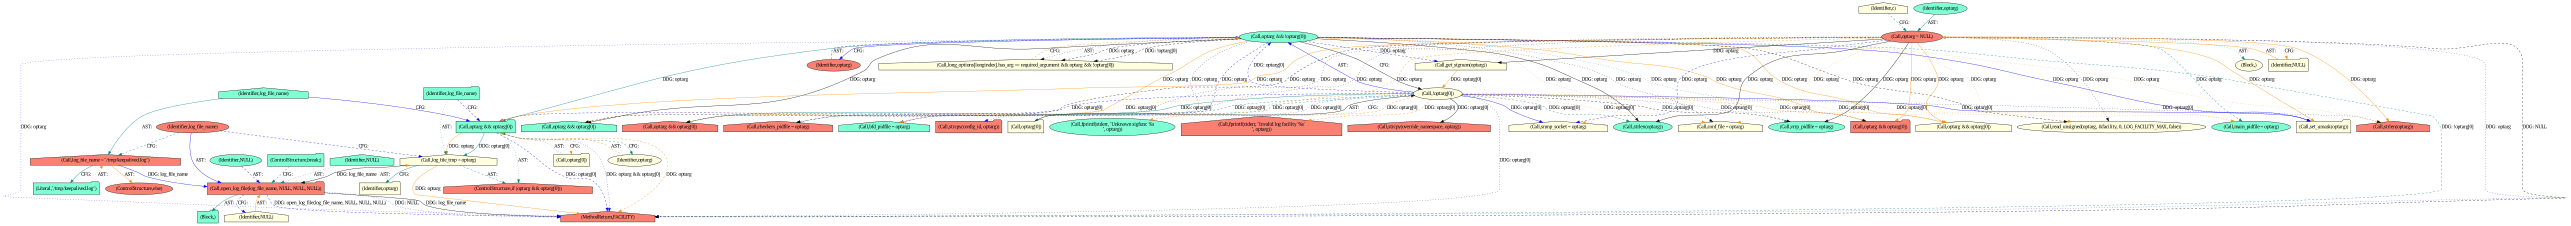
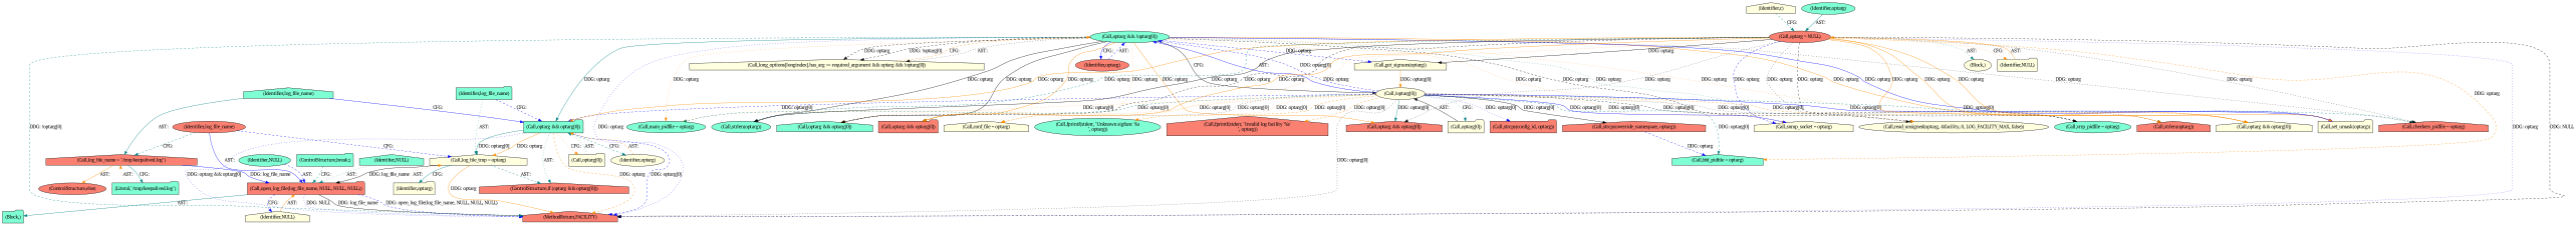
  digraph {
    fontname="PT Serif"
    node [fillcolor=lightyellow fontname="PT Serif" shape=house style=filled]
    edge [color=darkorange fontname="PT Serif" style=solid]
    n1 [fillcolor=salmon label="(Call,open_log_file(log_file_name, NULL, NULL, NULL))" shape=folder]
    n2 [fillcolor=salmon label="(MethodReturn,FACILITY)"]
    n3 [fillcolor=aquamarine label="(Block,)" shape=folder]
    n4 [label="(Identifier,NULL)"]
    n5 [fillcolor=salmon label="(Call,log_file_name = \"/tmp/keepalived.log\")"]
    n6 [fillcolor=salmon label="(ControlStructure,else)" shape=ellipse]
    n7 [fillcolor=aquamarine label="(Literal,\"/tmp/keepalived.log\")" shape=folder]
    n8 [label="(Call,log_file_tmp = optarg)"]
    n9 [fillcolor=salmon label="(ControlStructure,if (optarg && optarg[0]))"]
    n10 [label="(Identifier,optarg)" shape=folder]
    n11 [fillcolor=aquamarine label="(Call,optarg && optarg[0])" shape=folder]
    n12 [label="(Call,optarg[0])" shape=folder]
    n13 [label="(Identifier,optarg)" shape=ellipse]
    n14 [fillcolor=aquamarine label="(Call,optarg && !optarg[0])" shape=ellipse]
    n15 [label="(Call,!optarg[0])" shape=ellipse]
    n16 [label="(Call,optarg && optarg[0])"]
    n17 [fillcolor=aquamarine label="(Call,optarg && optarg[0])"]
    n18 [fillcolor=salmon label="(Call,optarg && optarg[0])"]
    n19 [fillcolor=salmon label="(Identifier,optarg)" shape=ellipse]
    n20 [fillcolor=salmon label="(Call,strlen(optarg))"]
    n21 [fillcolor=salmon label="(Call,checkers_pidfile = optarg)"]
    n22 [fillcolor=aquamarine label="(Call,bfd_pidfile = optarg)"]
    n23 [fillcolor=aquamarine label="(Call,strlen(optarg))" shape=ellipse]
    n24 [label="(Call,conf_file = optarg)"]
    n25 [label="(Call,get_signum(optarg))"]
    n26 [label="(Call,snmp_socket = optarg)"]
    n27 [fillcolor=aquamarine label="(Call,vrrp_pidfile = optarg)" shape=ellipse]
    n28 [label="(Call,long_options[longindex].has_arg == required_argument && optarg && !optarg[0])"]
    n29 [label="(Call,set_umask(optarg))" shape=folder]
    n30 [fillcolor=salmon label="(Call,optarg && optarg[0])" shape=folder]
    n31 [label="(Call,read_unsigned(optarg, &facility, 0, LOG_FACILITY_MAX, false))" shape=ellipse]
    n32 [fillcolor=aquamarine label="(Call,main_pidfile = optarg)" shape=ellipse]
    n33 [fillcolor=salmon label="(Call,strcpy(config_id, optarg))" shape=folder]
    n34 [label="(Call,optarg[0])" shape=folder]
    n35 [fillcolor=aquamarine label="(Call,fprintf(stderr, \"Unknown sigfunc %s\n\", optarg))" shape=ellipse]
    n36 [fillcolor=salmon label="(Call,fprintf(stderr, \"Invalid log facility '%s'\n\", optarg))"]
    n37 [fillcolor=salmon label="(Call,strcpy(override_namespace, optarg))"]
    n38 [fillcolor=salmon label="(Call,optarg = NULL)" shape=ellipse]
    n39 [label="(Block,)" shape=ellipse]
    n40 [label="(Identifier,NULL)" shape=folder]
    n41 [fillcolor=aquamarine label="(Identifier,NULL)"]
    n42 [label="(Identifier,c)"]
    n43 [fillcolor=aquamarine label="(Identifier,optarg)" shape=ellipse]
    n44 [fillcolor=salmon label="(Identifier,log_file_name)" shape=ellipse]
    n45 [fillcolor=aquamarine label="(Identifier,NULL)" shape=ellipse]
    n46 [fillcolor=aquamarine label="(Identifier,log_file_name)" shape=folder]
    n47 [fillcolor=aquamarine label="(Identifier,log_file_name)"]
    n48 [fillcolor=aquamarine label="(ControlStructure,break;)" shape=folder]
    n1 -> n2 [color=blue label="DDG: NULL" style=dotted]
    n1 -> n2 [color=black label="DDG: log_file_name"]
    n1 -> n2 [color=blue label="DDG: open_log_file(log_file_name, NULL, NULL, NULL)" style=dashed]
    n1 -> n3 [color=teal label="AST: "]
    n1 -> n4 [color=blue label="CFG: " style=dashed]
    n4 -> n1 [label="AST: "]
    n5 -> n1 [color=blue label="DDG: log_file_name"]
    n5 -> n6 [label="AST: "]
    n5 -> n7 [color=teal label="CFG: "]
    n7 -> n5 [label="AST: " style=dotted]
    n8 -> n1 [color=black label="DDG: log_file_name"]
    n8 -> n2 [label="DDG: optarg"]
    n8 -> n9 [color=teal label="AST: " style=dashed]
    n8 -> n10 [color=teal label="CFG: "]
    n10 -> n8 [label="AST: " style=dotted]
    n11 -> n2 [color=blue label="DDG: optarg[0]" style=dashed]
    n11 -> n2 [color=blue label="DDG: optarg && optarg[0]" style=dotted]
    n11 -> n2 [label="DDG: optarg" style=dashed]
    n11 -> n8 [color=teal label="DDG: optarg[0]"]
    n11 -> n8 [label="DDG: optarg"]
    n11 -> n9 [color=teal label="AST: " style=dotted]
    n11 -> n12 [label="CFG: " style=dotted]
    n11 -> n13 [color=teal label="CFG: " style=dashed]
    n12 -> n11 [color=teal label="AST: " style=dotted]
    n13 -> n11 [label="AST: " style=dashed]
    n14 -> n2 [color=teal label="DDG: !optarg[0]" style=dashed]
    n14 -> n2 [color=blue label="DDG: optarg" style=dotted]
    n14 -> n11 [color=teal label="DDG: optarg"]
    n14 -> n15 [color=black label="CFG: "]
    n14 -> n16 [label="DDG: optarg"]
    n14 -> n17 [color=black label="DDG: optarg"]
    n14 -> n18 [label="DDG: optarg"]
    n14 -> n19 [color=blue label="CFG: "]
    n14 -> n20 [label="DDG: optarg" style=dotted]
    n14 -> n21 [color=black label="DDG: optarg" style=dotted]
-   n14 -> n22 [color=blue label="DDG: optarg" style=dashed]
+   n37 -> n22 [color=blue label="DDG: optarg" style=dashed]
    n14 -> n23 [color=black label="DDG: optarg"]
-   n14 -> n24 [color=black label="DDG: optarg" style=dotted]
+   n14 -> n24 [label="DDG: optarg" style=dotted]
    n14 -> n25 [color=blue label="DDG: optarg" style=dashed]
    n14 -> n26 [label="DDG: optarg" style=dotted]
    n14 -> n27 [color=teal label="DDG: optarg" style=dotted]
    n14 -> n28 [color=black label="AST: " style=dotted]
    n14 -> n28 [color=black label="DDG: optarg" style=dashed]
    n14 -> n28 [color=black label="DDG: !optarg[0]" style=dashed]
    n14 -> n29 [color=blue label="DDG: optarg"]
    n14 -> n30 [label="DDG: optarg"]
    n14 -> n31 [color=black label="DDG: optarg" style=dashed]
    n14 -> n32 [label="DDG: optarg" style=dotted]
    n15 -> n2 [color=black label="DDG: optarg[0]" style=dotted]
    n15 -> n11 [color=blue label="DDG: optarg[0]" style=dashed]
    n15 -> n14 [color=blue label="AST: "]
    n15 -> n14 [color=blue label="DDG: optarg[0]" style=dashed]
    n15 -> n16 [label="DDG: optarg[0]" style=dashed]
    n15 -> n17 [label="DDG: optarg[0]" style=dotted]
    n15 -> n18 [color=teal label="DDG: optarg[0]"]
    n15 -> n20 [color=black label="DDG: optarg[0]" style=dotted]
    n15 -> n21 [color=teal label="DDG: optarg[0]" style=dashed]
    n15 -> n22 [color=teal label="DDG: optarg[0]" style=dashed]
    n15 -> n23 [color=teal label="DDG: optarg[0]" style=dashed]
    n15 -> n24 [label="DDG: optarg[0]" style=dotted]
    n15 -> n26 [color=blue label="DDG: optarg[0]"]
    n15 -> n27 [color=black label="DDG: optarg[0]" style=dashed]
    n15 -> n29 [color=blue label="DDG: optarg[0]"]
    n15 -> n30 [color=black label="DDG: optarg[0]" style=dotted]
    n15 -> n31 [label="DDG: optarg[0]" style=dotted]
    n15 -> n32 [label="DDG: optarg[0]" style=dotted]
    n15 -> n33 [color=blue label="DDG: optarg[0]" style=dotted]
    n15 -> n34 [color=teal label="CFG: " style=dotted]
    n15 -> n35 [label="DDG: optarg[0]" style=dashed]
    n15 -> n36 [label="DDG: optarg[0]" style=dashed]
    n15 -> n37 [color=black label="DDG: optarg[0]"]
    n19 -> n14 [color=blue label="AST: " style=dashed]
    n25 -> n15 [label="DDG: optarg[0]"]
    n28 -> n14 [label="CFG: " style=dashed]
    n34 -> n15 [color=black label="AST: "]
    n38 -> n2 [color=blue label="DDG: optarg" style=dotted]
    n38 -> n2 [color=black label="DDG: NULL" style=dashed]
    n38 -> n11 [label="DDG: optarg"]
    n38 -> n16 [label="DDG: optarg"]
    n38 -> n17 [color=black label="DDG: optarg" style=dashed]
    n38 -> n18 [color=black label="DDG: optarg" style=dotted]
    n38 -> n20 [label="DDG: optarg"]
    n38 -> n21 [color=black label="DDG: optarg" style=dotted]
    n38 -> n22 [label="DDG: optarg" style=dashed]
    n38 -> n23 [color=black label="DDG: optarg"]
    n38 -> n24 [label="DDG: optarg" style=dotted]
    n38 -> n25 [color=black label="DDG: optarg"]
    n38 -> n26 [color=blue label="DDG: optarg" style=dashed]
-   n38 -> n27 [color=black label="DDG: optarg"]
+   n38 -> n27 [color=black label="DDG: optarg" style=dashed]
    n38 -> n29 [label="DDG: optarg"]
    n38 -> n30 [label="DDG: optarg"]
    n38 -> n31 [color=black label="DDG: optarg" style=dotted]
    n38 -> n32 [color=teal label="DDG: optarg" style=dashed]
    n38 -> n39 [color=teal label="AST: " style=dotted]
    n38 -> n40 [label="CFG: " style=dotted]
    n40 -> n38 [label="AST: "]
    n41 -> n1 [color=teal label="AST: " style=dotted]
    n42 -> n38 [color=teal label="CFG: " style=dashed]
    n43 -> n38 [color=teal label="AST: "]
    n44 -> n1 [color=blue label="AST: "]
    n44 -> n5 [color=teal label="CFG: " style=dashed]
    n44 -> n8 [color=blue label="CFG: " style=dashed]
    n45 -> n1 [color=blue label="AST: " style=dashed]
    n46 -> n8 [color=teal label="AST: " style=dotted]
    n46 -> n11 [color=blue label="CFG: " style=dashed]
    n47 -> n5 [color=teal label="AST: "]
    n47 -> n11 [color=blue label="CFG: "]
    n48 -> n1 [color=teal label="CFG: " style=dashed]
  }
